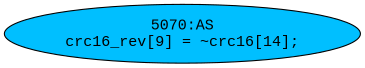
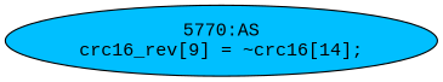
  strict digraph {
    fontname="Liberation Mono"
-   n1 [ast="<pyverilog.vparser.ast.Assign object at 0x7f13b557d250>" def_var="['crc16_rev']" fillcolor=deepskyblue label="5070:AS\ncrc16_rev[9] = ~crc16[14];" statements="[]" style=filled typ=Assign use_var="['crc16']" fontname="Liberation Mono"]
+   n1 [ast="<pyverilog.vparser.ast.Assign object at 0x7f13b557d250>" def_var="['crc16_rev']" fillcolor=deepskyblue label="5770:AS\ncrc16_rev[9] = ~crc16[14];" statements="[]" style=filled typ=Assign use_var="['crc16']" fontname="Liberation Mono"]
  }
